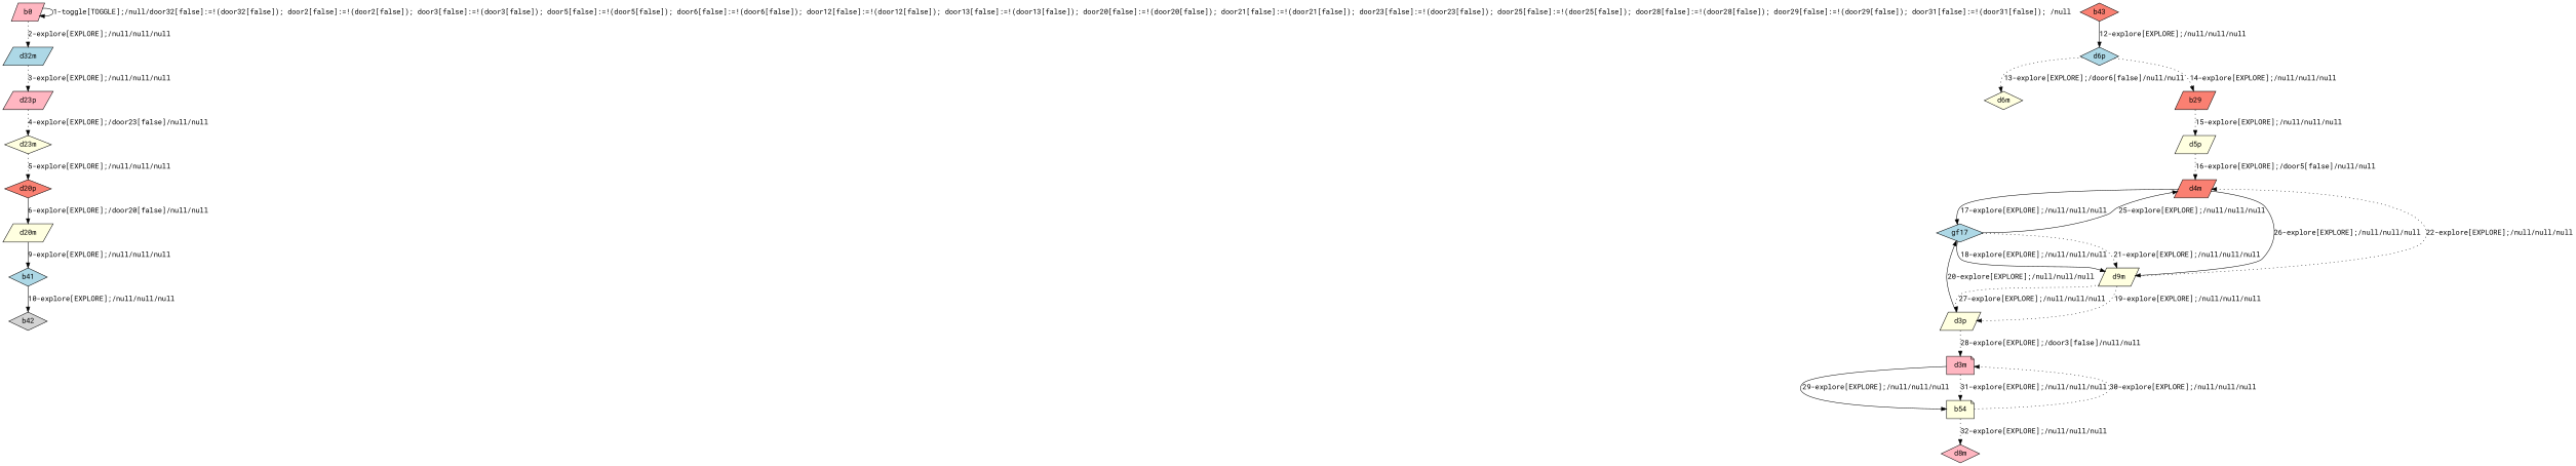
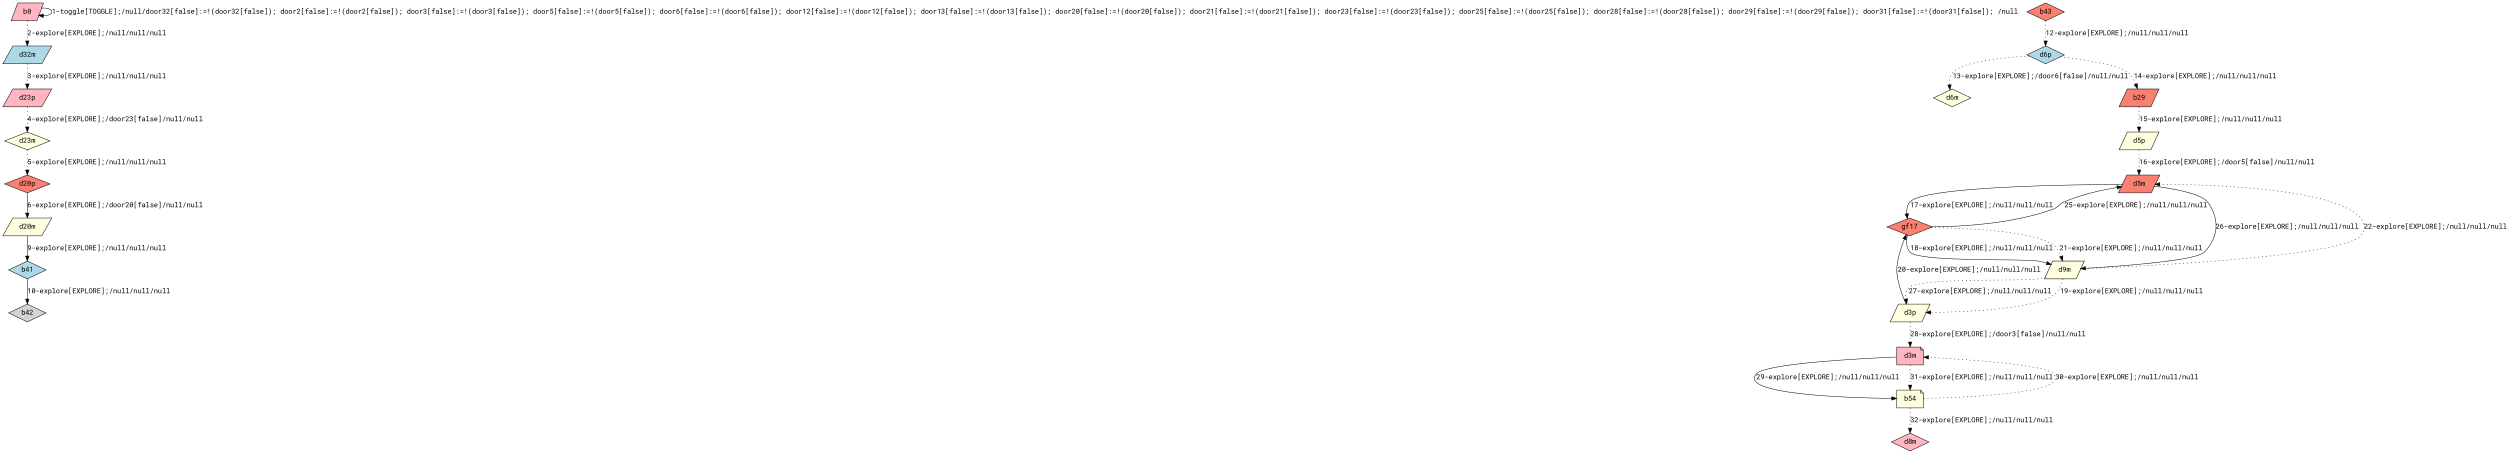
  digraph {
    fontname="Roboto Mono"
    node [fillcolor=lightyellow fontname="Roboto Mono" shape=parallelogram style=filled]
    edge [fontname="Roboto Mono" style=dotted]
    b0 [fillcolor=lightpink]
    d32m [fillcolor=lightblue]
    d23p [fillcolor=lightpink]
    d23m [shape=diamond]
    d20p [fillcolor=salmon shape=diamond]
    d20m
    b41 [fillcolor=lightblue shape=diamond]
    b42 [fillcolor=lightgrey shape=diamond]
    b43 [fillcolor=salmon shape=diamond]
    d6p [fillcolor=lightblue shape=diamond]
    d6m [shape=diamond]
    b29 [fillcolor=salmon]
    d5p
-   d5m [fillcolor=salmon label=d4m]
-   gf17 [fillcolor=lightblue shape=diamond]
+   d5m [fillcolor=salmon]
+   gf17 [fillcolor=salmon shape=diamond]
    d9m
    d3p
    d3m [fillcolor=lightpink shape=note]
    b54 [shape=note]
    d8m [fillcolor=lightpink shape=diamond]
    b0 -> b0 [label="1-toggle[TOGGLE];/null/door32[false]:=!(door32[false]); door2[false]:=!(door2[false]); door3[false]:=!(door3[false]); door5[false]:=!(door5[false]); door6[false]:=!(door6[false]); door12[false]:=!(door12[false]); door13[false]:=!(door13[false]); door20[false]:=!(door20[false]); door21[false]:=!(door21[false]); door23[false]:=!(door23[false]); door25[false]:=!(door25[false]); door28[false]:=!(door28[false]); door29[false]:=!(door29[false]); door31[false]:=!(door31[false]); /null" style=solid]
    b0 -> d32m [label="2-explore[EXPLORE];/null/null/null"]
    d32m -> d23p [label="3-explore[EXPLORE];/null/null/null"]
    d23p -> d23m [label="4-explore[EXPLORE];/door23[false]/null/null"]
    d23m -> d20p [label="5-explore[EXPLORE];/null/null/null"]
    d20p -> d20m [label="6-explore[EXPLORE];/door20[false]/null/null" style=solid]
    d20m -> b41 [label="9-explore[EXPLORE];/null/null/null" style=solid]
    b41 -> b42 [label="10-explore[EXPLORE];/null/null/null" style=solid]
-   b43 -> d6p [label="12-explore[EXPLORE];/null/null/null" style=solid]
+   b43 -> d6p [label="12-explore[EXPLORE];/null/null/null"]
    d6p -> d6m [label="13-explore[EXPLORE];/door6[false]/null/null"]
    d6p -> b29 [label="14-explore[EXPLORE];/null/null/null"]
    b29 -> d5p [label="15-explore[EXPLORE];/null/null/null"]
    d5p -> d5m [label="16-explore[EXPLORE];/door5[false]/null/null"]
    d5m -> gf17 [label="17-explore[EXPLORE];/null/null/null" style=solid]
    d5m -> d9m [label="26-explore[EXPLORE];/null/null/null" style=solid]
    gf17 -> d5m [label="25-explore[EXPLORE];/null/null/null" style=solid]
    gf17 -> d9m [label="18-explore[EXPLORE];/null/null/null" style=solid]
    gf17 -> d9m [label="21-explore[EXPLORE];/null/null/null"]
    d9m -> d5m [label="22-explore[EXPLORE];/null/null/null"]
    d9m -> d3p [label="19-explore[EXPLORE];/null/null/null"]
    d9m -> d3p [label="27-explore[EXPLORE];/null/null/null"]
    d3p -> gf17 [label="20-explore[EXPLORE];/null/null/null" style=solid]
    d3p -> d3m [label="28-explore[EXPLORE];/door3[false]/null/null"]
    d3m -> b54 [label="29-explore[EXPLORE];/null/null/null" style=solid]
    d3m -> b54 [label="31-explore[EXPLORE];/null/null/null"]
    b54 -> d3m [label="30-explore[EXPLORE];/null/null/null"]
    b54 -> d8m [label="32-explore[EXPLORE];/null/null/null"]
  }
